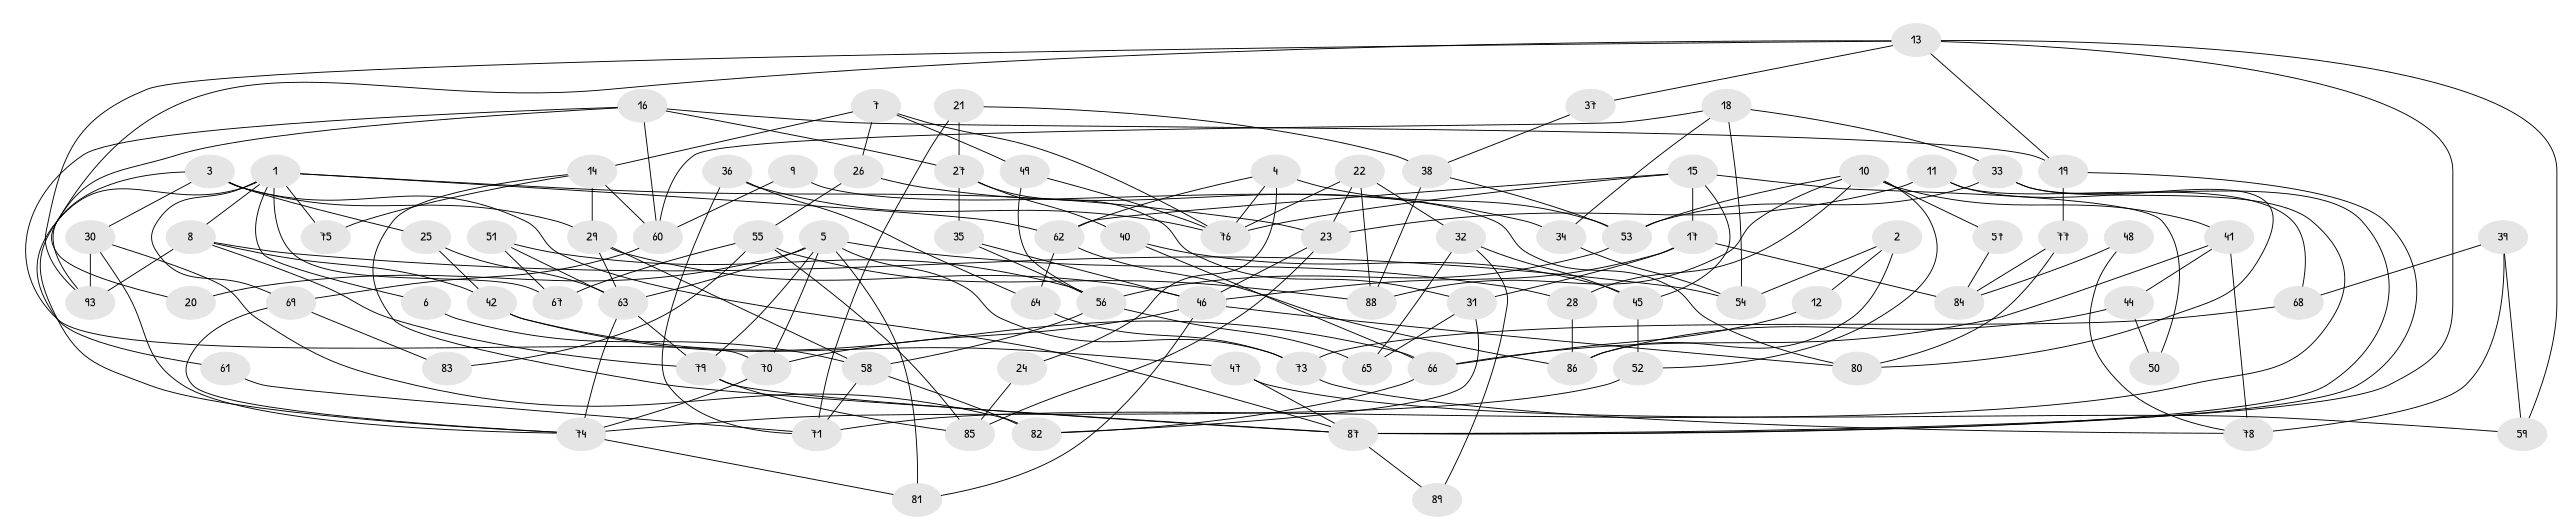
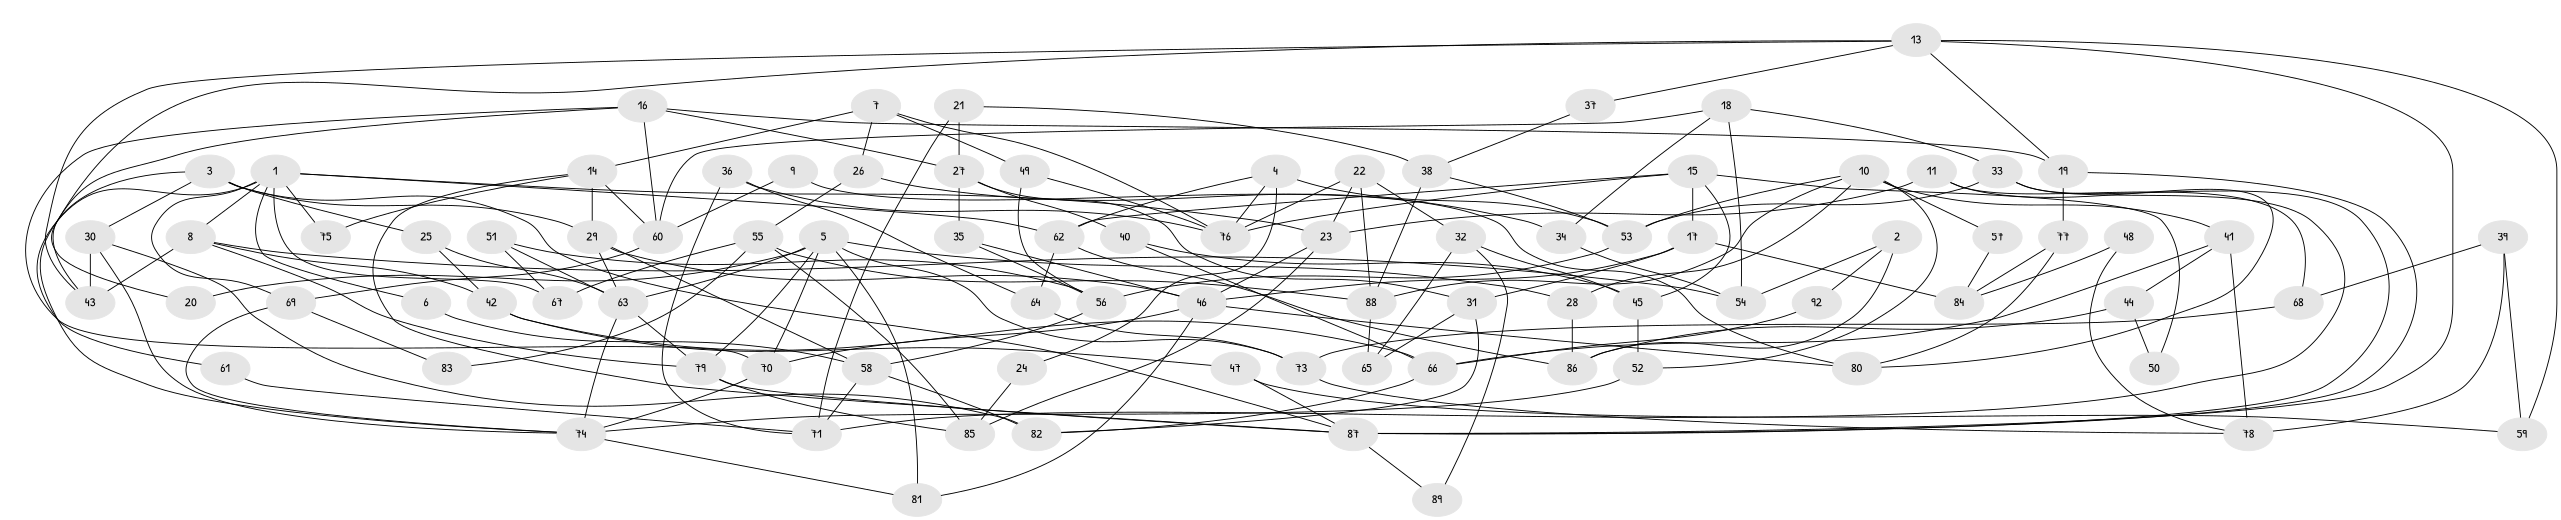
  graph {
    fontname="Patrick Hand"
    node [color=gray90 fontname="Patrick Hand" style=filled]
    edge [fontname="Patrick Hand"]
    1
    6
    8
    23
    61
    62
    67
    69
    75
    58
    54
    79
    42
-   43 [label=93]
+   43
    46
    85
    71
    86
    64
    74
    83
    2
-   12
+   12 [label=92]
    66
    3
    25
    29
    30
    87
    63
    82
    81
    89
    4
    24
    53
    76
    56
    5
    20
    28
    70
    73
    78
    7
    14
    26
    49
    60
    34
    55
    47
    9
    80
    10
    41
    52
    57
    88
    44
    84
    11
    68
    13
    19
    37
    59
    77
    38
    15
    17
    45
    50
    31
    16
    27
    35
    40
    65
    18
    33
    21
    22
    32
    48
    36
    39
    51
    1 -- 6
    1 -- 8
    1 -- 23
    1 -- 61
    1 -- 62
    1 -- 67
    1 -- 69
    1 -- 75
    6 -- 58
    8 -- 54
    8 -- 79
    8 -- 42
    8 -- 43
    23 -- 46
    23 -- 85
    61 -- 71
    62 -- 86
    62 -- 64
    69 -- 74
    69 -- 83
    58 -- 71
    58 -- 82
    79 -- 85
    79 -- 87
    42 -- 66
    42 -- 47
    46 -- 81
    46 -- 70
    46 -- 80
    64 -- 73
    74 -- 81
    2 -- 54
    2 -- 86
    2 -- 12
    12 -- 66
    66 -- 82
    3 -- 74
    3 -- 25
    3 -- 29
    3 -- 30
    3 -- 87
    25 -- 42
    25 -- 63
    29 -- 58
    29 -- 46
    29 -- 63
    30 -- 43
    30 -- 74
    30 -- 82
    87 -- 89
    63 -- 79
    63 -- 74
    4 -- 62
    4 -- 24
    4 -- 53
    4 -- 76
    24 -- 85
    53 -- 56
    56 -- 58
-   56 -- 65
+   88 -- 65
    5 -- 79
    5 -- 63
    5 -- 81
    5 -- 20
    5 -- 28
    5 -- 70
    5 -- 73
    28 -- 86
    70 -- 74
    73 -- 78
    7 -- 76
    7 -- 14
    7 -- 26
    7 -- 49
    14 -- 75
    14 -- 29
    14 -- 87
    14 -- 60
    26 -- 34
    26 -- 55
    49 -- 76
    49 -- 56
    60 -- 69
    34 -- 54
    55 -- 67
    55 -- 85
    55 -- 83
    55 -- 88
    47 -- 87
    47 -- 59
    9 -- 60
    9 -- 80
    10 -- 53
    10 -- 28
    10 -- 41
    10 -- 52
    10 -- 57
    10 -- 88
    41 -- 66
    41 -- 78
    41 -- 44
    52 -- 74
    57 -- 84
    44 -- 86
    44 -- 50
    11 -- 23
    11 -- 80
    11 -- 68
    68 -- 73
    13 -- 43
    13 -- 87
    13 -- 20
    13 -- 19
    13 -- 37
    13 -- 59
    19 -- 87
    19 -- 77
    37 -- 38
    77 -- 80
    77 -- 84
    38 -- 53
    38 -- 88
    15 -- 62
    15 -- 76
    15 -- 17
    15 -- 45
    15 -- 50
    17 -- 46
    17 -- 84
    17 -- 31
    45 -- 52
    31 -- 82
    31 -- 65
    16 -- 43
    16 -- 70
    16 -- 60
    16 -- 19
    16 -- 27
    27 -- 31
    27 -- 35
    27 -- 40
    35 -- 46
    35 -- 56
    40 -- 66
    40 -- 45
    18 -- 54
    18 -- 60
    18 -- 34
    18 -- 33
    33 -- 71
    33 -- 87
    33 -- 53
    21 -- 71
    21 -- 38
    21 -- 27
    22 -- 23
    22 -- 76
    22 -- 88
    22 -- 32
    32 -- 89
    32 -- 45
    32 -- 65
    48 -- 78
    48 -- 84
    36 -- 71
    36 -- 64
    36 -- 76
    39 -- 78
    39 -- 68
    39 -- 59
    51 -- 67
    51 -- 63
    51 -- 56
  }
